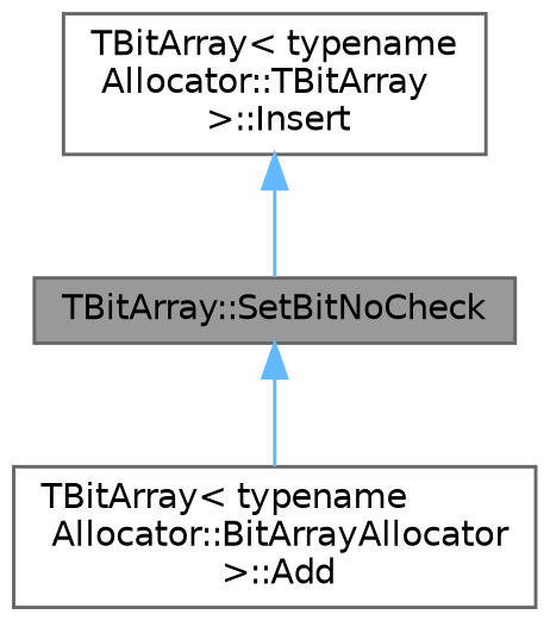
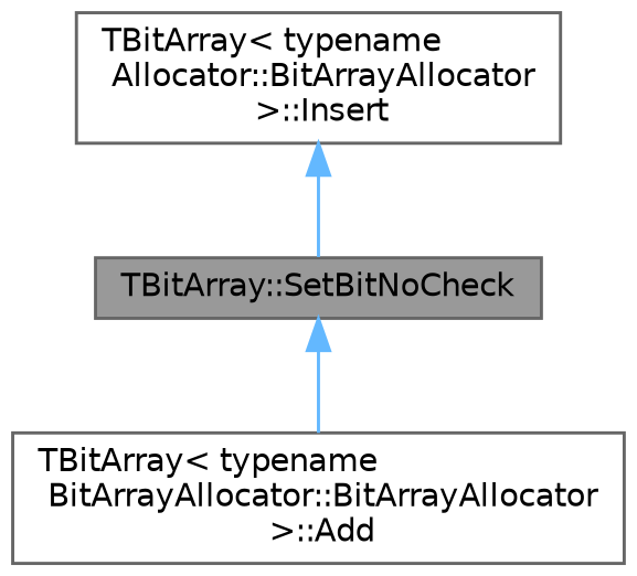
  digraph {
    rankdir=TB
    node [color=grey40 fillcolor=white fontname=Helvetica fontsize=10 shape=box style=filled]
    edge [color=steelblue1 dir=back fontname=Helvetica fontsize=10 labelfontname=Helvetica labelfontsize=10 style=solid]
    n1 [color=gray40 fillcolor=grey60 fontcolor=black height=0.2 label="TBitArray::SetBitNoCheck" width=0.4]
-   n2 [height=0.2 label="TBitArray\< typename\l Allocator::BitArrayAllocator\l \>::Add" width=0.4]
-   n3 [height=0.2 label="TBitArray\< typename\l Allocator::TBitArray\l \>::Insert" width=0.4]
+   n2 [height=0.2 label="TBitArray\< typename\l BitArrayAllocator::BitArrayAllocator\l \>::Add" width=0.4]
+   n3 [height=0.2 label="TBitArray\< typename\l Allocator::BitArrayAllocator\l \>::Insert" width=0.4]
    n1 -> n2
    n3 -> n1
  }
